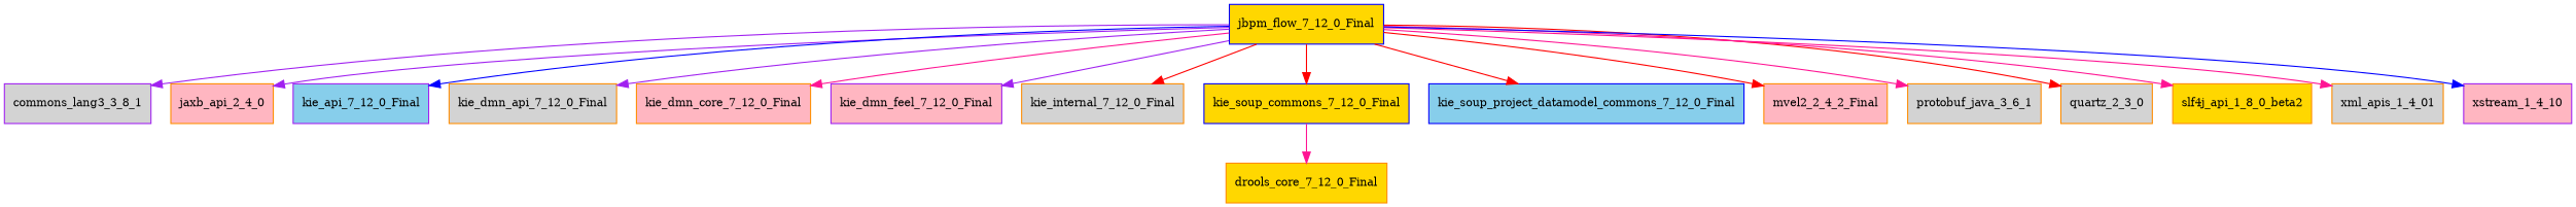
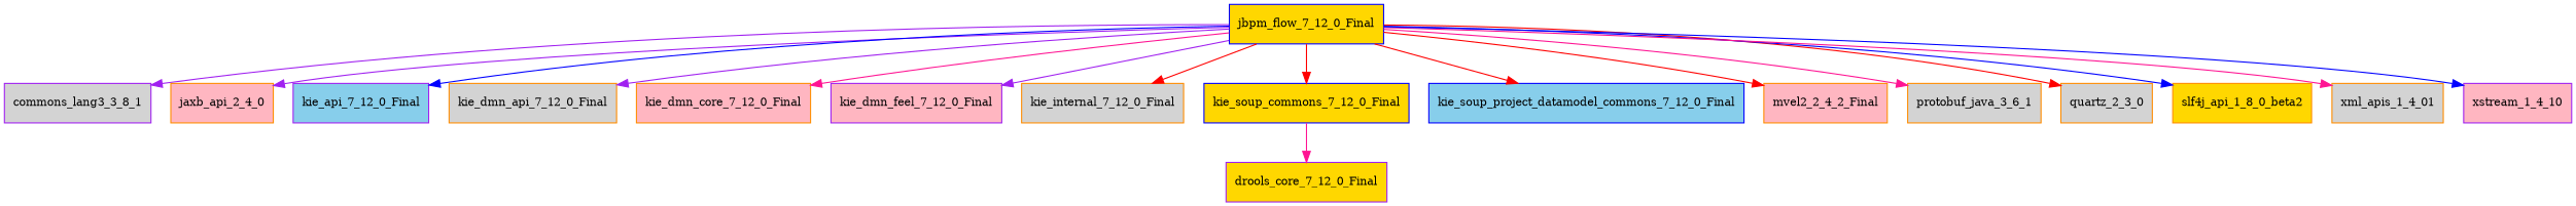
  digraph {
    node [color=darkorange fillcolor=lightgrey fontsize=10.0 shape=box style=filled]
    edge [color=deeppink]
    jbpm_flow_7_12_0_Final [color=blue fillcolor=gold]
    commons_lang3_3_8_1 [color=purple]
    jaxb_api_2_4_0 [fillcolor=lightpink]
    kie_api_7_12_0_Final [color=purple fillcolor=skyblue]
    kie_dmn_api_7_12_0_Final
    kie_dmn_core_7_12_0_Final [fillcolor=lightpink]
    kie_dmn_feel_7_12_0_Final [color=purple fillcolor=lightpink]
    kie_internal_7_12_0_Final
    kie_soup_commons_7_12_0_Final [color=blue fillcolor=gold]
    kie_soup_project_datamodel_commons_7_12_0_Final [color=blue fillcolor=skyblue]
    mvel2_2_4_2_Final [fillcolor=lightpink]
    protobuf_java_3_6_1
    quartz_2_3_0
    slf4j_api_1_8_0_beta2 [fillcolor=gold]
    xml_apis_1_4_01
    xstream_1_4_10 [color=purple fillcolor=lightpink]
-   drools_core_7_12_0_Final [fillcolor=gold]
+   drools_core_7_12_0_Final [color=purple fillcolor=gold]
    jbpm_flow_7_12_0_Final -> commons_lang3_3_8_1 [color=purple]
    jbpm_flow_7_12_0_Final -> jaxb_api_2_4_0 [color=purple]
    jbpm_flow_7_12_0_Final -> kie_api_7_12_0_Final [color=blue]
    jbpm_flow_7_12_0_Final -> kie_dmn_api_7_12_0_Final [color=purple]
    jbpm_flow_7_12_0_Final -> kie_dmn_core_7_12_0_Final
    jbpm_flow_7_12_0_Final -> kie_dmn_feel_7_12_0_Final [color=purple]
    jbpm_flow_7_12_0_Final -> kie_internal_7_12_0_Final [color=red]
    jbpm_flow_7_12_0_Final -> kie_soup_commons_7_12_0_Final [color=red]
    jbpm_flow_7_12_0_Final -> kie_soup_project_datamodel_commons_7_12_0_Final [color=red]
    jbpm_flow_7_12_0_Final -> mvel2_2_4_2_Final [color=red]
    jbpm_flow_7_12_0_Final -> protobuf_java_3_6_1
    jbpm_flow_7_12_0_Final -> quartz_2_3_0 [color=red]
-   jbpm_flow_7_12_0_Final -> slf4j_api_1_8_0_beta2
+   jbpm_flow_7_12_0_Final -> slf4j_api_1_8_0_beta2 [color=blue]
    jbpm_flow_7_12_0_Final -> xml_apis_1_4_01
    jbpm_flow_7_12_0_Final -> xstream_1_4_10 [color=blue]
    kie_soup_commons_7_12_0_Final -> drools_core_7_12_0_Final
  }
